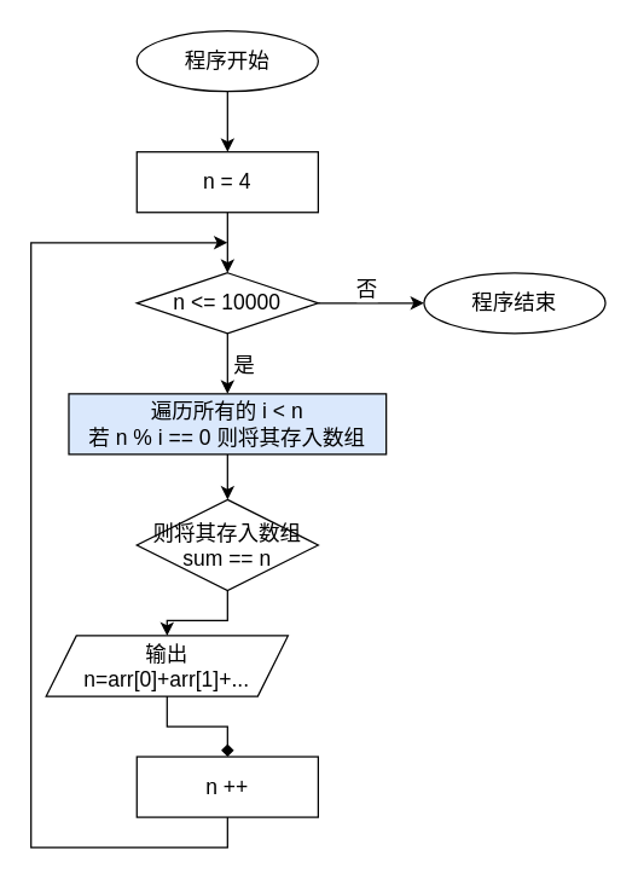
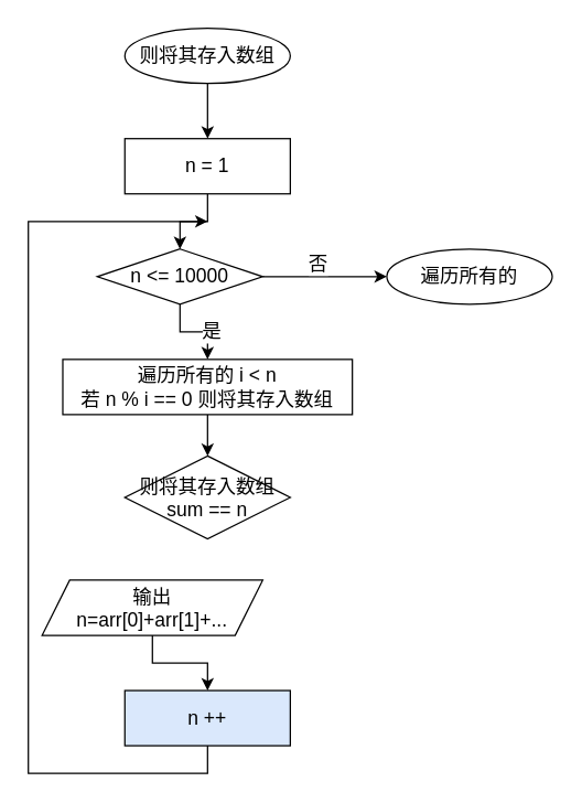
  <mxCell id="0" />
  <mxCell id="1" parent="0" />
  <mxCell id="2" value="" style="edgeStyle=orthogonalEdgeStyle;rounded=0;orthogonalLoop=1;jettySize=auto;html=1;" edge="1" parent="1" source="3" target="11"><mxGeometry relative="1" as="geometry" /></mxCell>
- <mxCell id="3" value="&lt;font style=&quot;font-size: 14px;&quot;&gt;程序开始&lt;/font&gt;" style="ellipse;whiteSpace=wrap;html=1;" vertex="1" parent="1"><mxGeometry x="90" y="20" width="120" height="40" as="geometry" /></mxCell>
- <mxCell id="4" value="&lt;font style=&quot;font-size: 14px;&quot;&gt;程序结束&lt;/font&gt;" style="ellipse;whiteSpace=wrap;html=1;" vertex="1" parent="1"><mxGeometry x="280" y="180" width="120" height="40" as="geometry" /></mxCell>
+ <mxCell id="3" value="&lt;font style=&quot;font-size: 14px;&quot;&gt;则将其存入数组&lt;/font&gt;" style="ellipse;whiteSpace=wrap;html=1;" vertex="1" parent="1"><mxGeometry x="90" y="20" width="120" height="40" as="geometry" /></mxCell>
+ <mxCell id="4" value="&lt;font style=&quot;font-size: 14px;&quot;&gt;遍历所有的&lt;/font&gt;" style="ellipse;whiteSpace=wrap;html=1;" vertex="1" parent="1"><mxGeometry x="280" y="180" width="120" height="40" as="geometry" /></mxCell>
  <mxCell id="5" style="edgeStyle=orthogonalEdgeStyle;rounded=0;orthogonalLoop=1;jettySize=auto;html=1;exitX=0.5;exitY=1;exitDx=0;exitDy=0;entryX=0.5;entryY=0;entryDx=0;entryDy=0;" edge="1" parent="1" source="9" target="13"><mxGeometry relative="1" as="geometry" /></mxCell>
  <mxCell id="6" value="&lt;font style=&quot;font-size: 14px;&quot;&gt;是&lt;/font&gt;" style="edgeLabel;html=1;align=center;verticalAlign=middle;resizable=0;points=[];" vertex="1" connectable="0" parent="5"><mxGeometry x="0.067" relative="1" as="geometry"><mxPoint x="10" y="-1" as="offset" /></mxGeometry></mxCell>
  <mxCell id="7" value="" style="edgeStyle=orthogonalEdgeStyle;rounded=0;orthogonalLoop=1;jettySize=auto;html=1;" edge="1" parent="1" source="9" target="4"><mxGeometry relative="1" as="geometry" /></mxCell>
  <mxCell id="8" value="&lt;font style=&quot;font-size: 14px;&quot;&gt;否&lt;/font&gt;" style="edgeLabel;html=1;align=center;verticalAlign=middle;resizable=0;points=[];" vertex="1" connectable="0" parent="7"><mxGeometry x="-0.124" y="3" relative="1" as="geometry"><mxPoint y="-7" as="offset" /></mxGeometry></mxCell>
- <mxCell id="9" value="&lt;font style=&quot;font-size: 14px;&quot;&gt;n &amp;lt;= 10000&lt;/font&gt;" style="rhombus;whiteSpace=wrap;html=1;" vertex="1" parent="1"><mxGeometry x="90" y="180" width="120" height="40" as="geometry" /></mxCell>
+ <mxCell id="9" value="&lt;font style=&quot;font-size: 14px;&quot;&gt;n &amp;lt;= 10000&lt;/font&gt;" style="rhombus;whiteSpace=wrap;html=1;" vertex="1" parent="1"><mxGeometry x="70" y="180" width="120" height="40" as="geometry" /></mxCell>
  <mxCell id="10" value="" style="edgeStyle=orthogonalEdgeStyle;rounded=0;orthogonalLoop=1;jettySize=auto;html=1;" edge="1" parent="1" source="11" target="9"><mxGeometry relative="1" as="geometry" /></mxCell>
- <mxCell id="11" value="&lt;font style=&quot;font-size: 14px;&quot;&gt;n = 4&lt;/font&gt;" style="rounded=0;whiteSpace=wrap;html=1;" vertex="1" parent="1"><mxGeometry x="90" y="100" width="120" height="40" as="geometry" /></mxCell>
+ <mxCell id="11" value="&lt;font style=&quot;font-size: 14px;&quot;&gt;n = 1&lt;/font&gt;" style="rounded=0;whiteSpace=wrap;html=1;" vertex="1" parent="1"><mxGeometry x="90" y="100" width="120" height="40" as="geometry" /></mxCell>
  <mxCell id="12" style="edgeStyle=orthogonalEdgeStyle;rounded=0;orthogonalLoop=1;jettySize=auto;html=1;exitX=0.5;exitY=1;exitDx=0;exitDy=0;entryX=0.5;entryY=0;entryDx=0;entryDy=0;" edge="1" parent="1" source="13" target="15"><mxGeometry relative="1" as="geometry" /></mxCell>
- <mxCell id="13" value="&lt;font style=&quot;font-size: 14px;&quot;&gt;遍历所有的 i &amp;lt; n&lt;/font&gt;&lt;div&gt;&lt;font style=&quot;font-size: 14px;&quot;&gt;若 n % i == 0 则将其存入数组&lt;/font&gt;&lt;/div&gt;" style="rounded=0;whiteSpace=wrap;html=1;fillColor=#dae8fc;" vertex="1" parent="1"><mxGeometry x="45" y="260" width="210" height="40" as="geometry" /></mxCell>
- <mxCell id="14" value="" style="edgeStyle=orthogonalEdgeStyle;rounded=0;orthogonalLoop=1;jettySize=auto;html=1;" edge="1" parent="1" source="15" target="17"><mxGeometry relative="1" as="geometry" /></mxCell>
+ <mxCell id="13" value="&lt;font style=&quot;font-size: 14px;&quot;&gt;遍历所有的 i &amp;lt; n&lt;/font&gt;&lt;div&gt;&lt;font style=&quot;font-size: 14px;&quot;&gt;若 n % i == 0 则将其存入数组&lt;/font&gt;&lt;/div&gt;" style="rounded=0;whiteSpace=wrap;html=1;" vertex="1" parent="1"><mxGeometry x="45" y="260" width="210" height="40" as="geometry" /></mxCell>
  <mxCell id="15" value="&lt;font style=&quot;font-size: 14px;&quot;&gt;则将其存入数组&lt;/font&gt;&lt;div style=&quot;font-size: 14px;&quot;&gt;&lt;font style=&quot;font-size: 14px;&quot;&gt;sum == n&lt;/font&gt;&lt;/div&gt;" style="rhombus;whiteSpace=wrap;html=1;" vertex="1" parent="1"><mxGeometry x="90" y="330" width="120" height="60" as="geometry" /></mxCell>
- <mxCell id="16" value="" style="edgeStyle=orthogonalEdgeStyle;rounded=0;orthogonalLoop=1;jettySize=auto;html=1;endArrow=diamond;" edge="1" parent="1" source="17" target="19"><mxGeometry relative="1" as="geometry" /></mxCell>
+ <mxCell id="16" value="" style="edgeStyle=orthogonalEdgeStyle;rounded=0;orthogonalLoop=1;jettySize=auto;html=1;" edge="1" parent="1" source="17" target="19"><mxGeometry relative="1" as="geometry" /></mxCell>
  <mxCell id="17" value="&lt;font style=&quot;font-size: 14px;&quot;&gt;输出 &lt;br&gt;n=arr[0]+arr[1]+...&lt;/font&gt;" style="shape=parallelogram;perimeter=parallelogramPerimeter;whiteSpace=wrap;html=1;fixedSize=1;" vertex="1" parent="1"><mxGeometry x="30" y="420" width="160" height="40" as="geometry" /></mxCell>
  <mxCell id="18" style="edgeStyle=orthogonalEdgeStyle;rounded=0;orthogonalLoop=1;jettySize=auto;html=1;exitX=0.5;exitY=1;exitDx=0;exitDy=0;" edge="1" parent="1" source="19"><mxGeometry relative="1" as="geometry"><mxPoint x="150" y="160" as="targetPoint" /><Array as="points"><mxPoint x="150" y="560" /><mxPoint x="20" y="560" /><mxPoint x="20" y="160" /></Array></mxGeometry></mxCell>
- <mxCell id="19" value="&lt;font style=&quot;font-size: 14px;&quot;&gt;n ++&lt;/font&gt;" style="rounded=0;whiteSpace=wrap;html=1;" vertex="1" parent="1"><mxGeometry x="90" y="500" width="120" height="40" as="geometry" /></mxCell>
+ <mxCell id="19" value="&lt;font style=&quot;font-size: 14px;&quot;&gt;n ++&lt;/font&gt;" style="rounded=0;whiteSpace=wrap;html=1;fillColor=#dae8fc;" vertex="1" parent="1"><mxGeometry x="90" y="500" width="120" height="40" as="geometry" /></mxCell>
